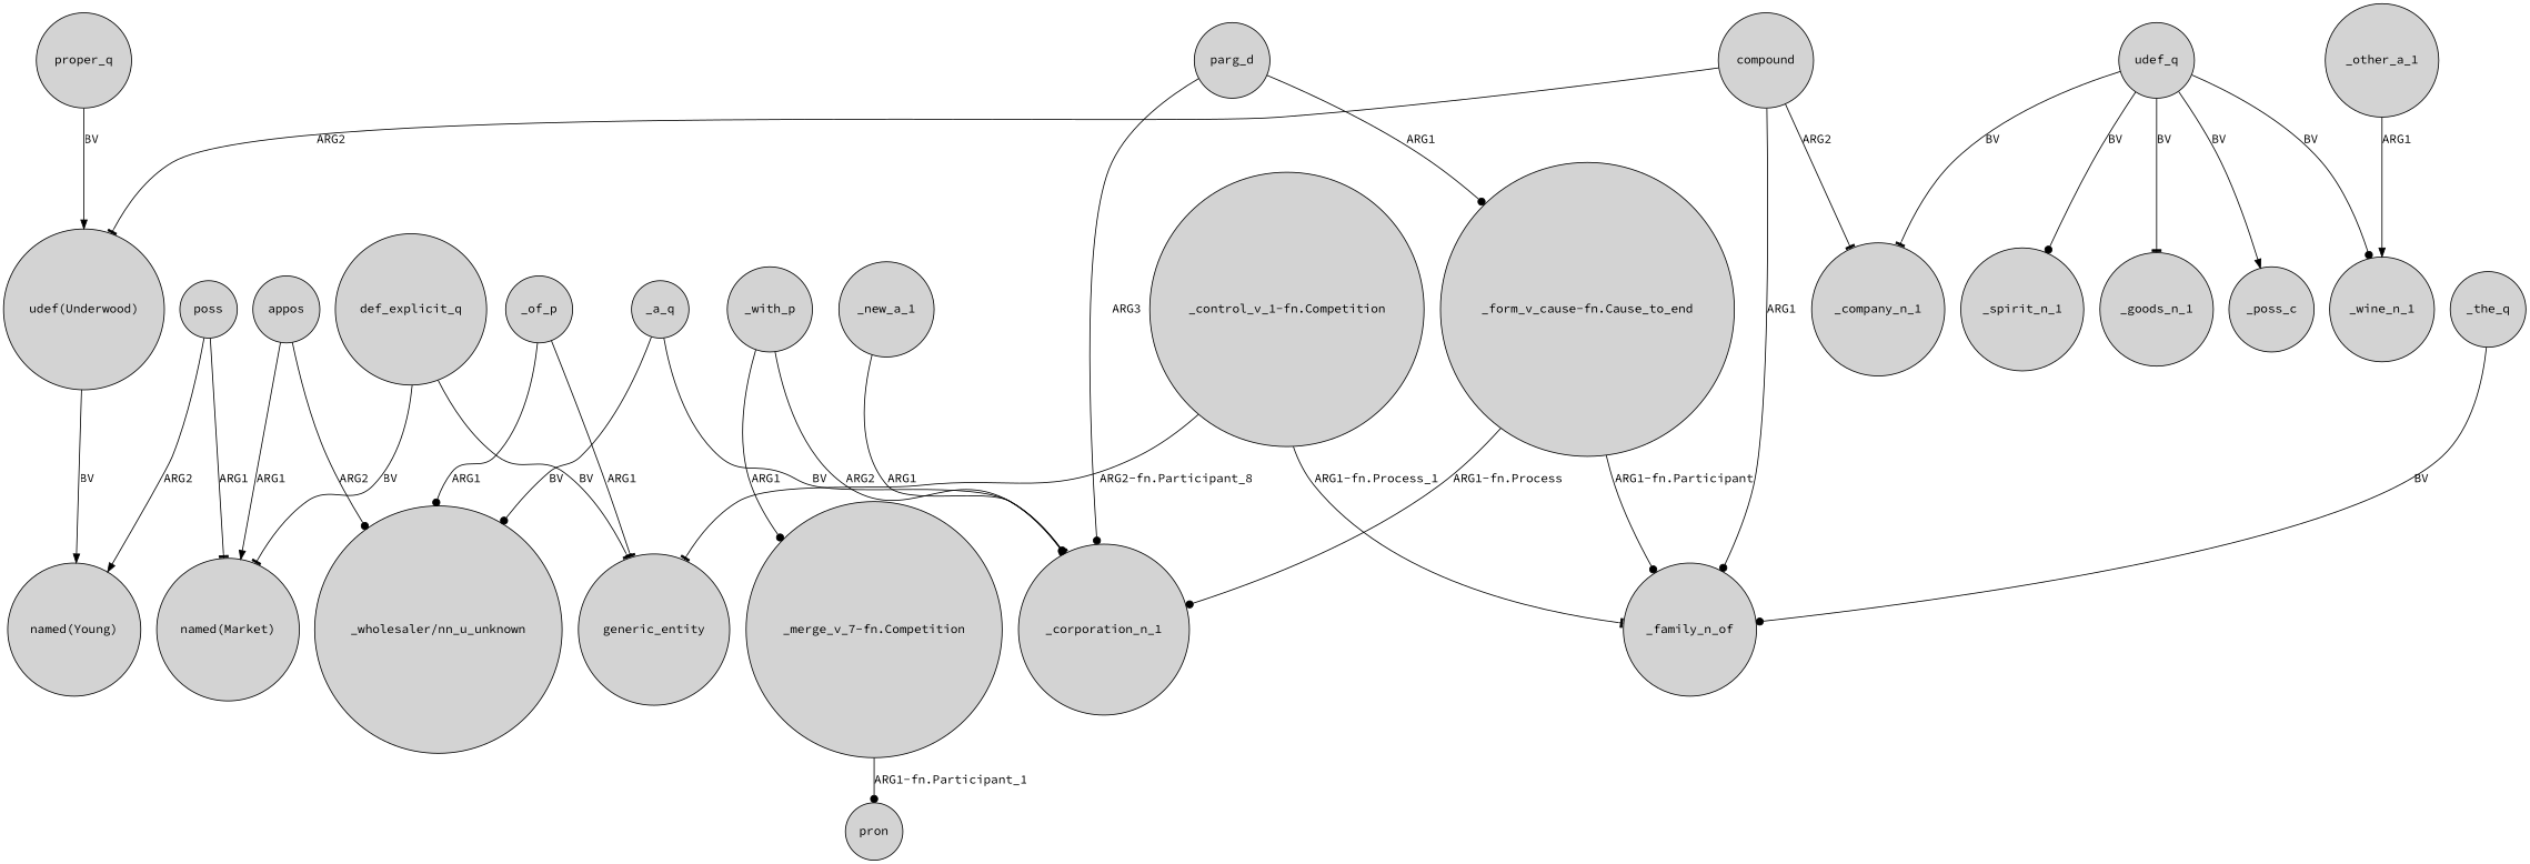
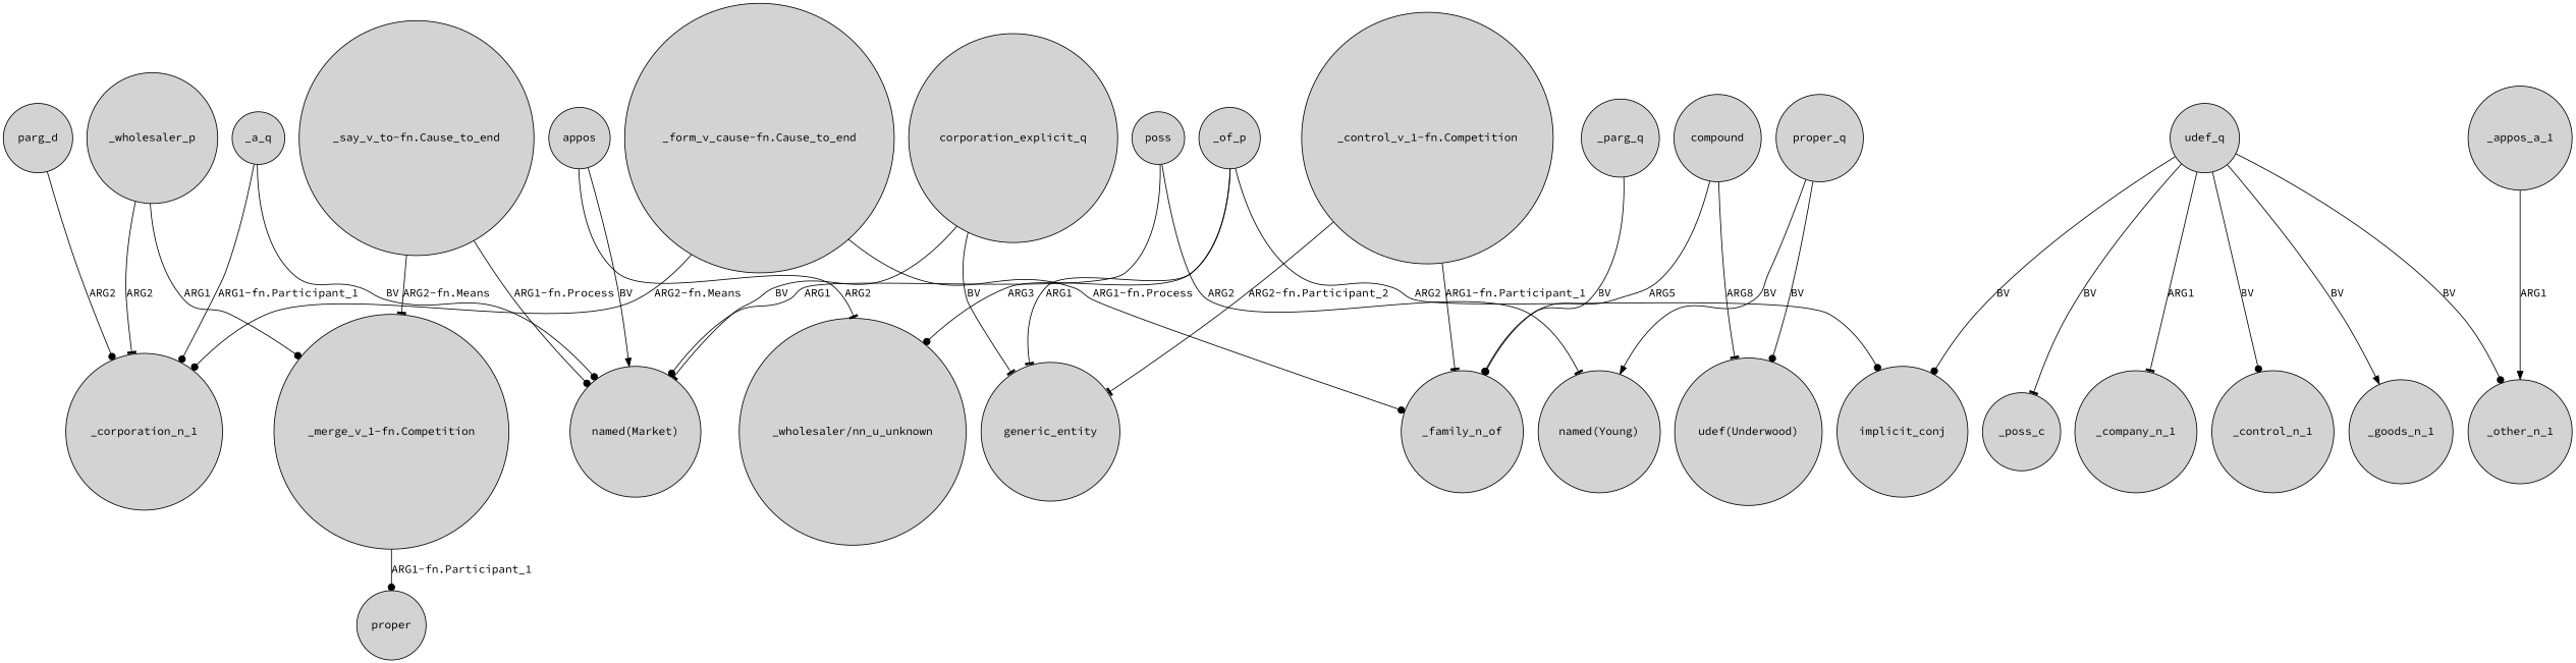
  digraph {
    fontname="Source Code Pro"
    node [fontname="Source Code Pro" shape=circle style=filled]
    edge [arrowhead=dot fontname="Source Code Pro"]
-   _new_a_1
    _corporation_n_1
    appos
    "_wholesaler/nn_u_unknown"
    "named(Market)"
-   def_explicit_q
+   def_explicit_q [label=corporation_explicit_q]
    generic_entity
    n8 [label="udef(Underwood)"]
    compound
    _family_n_of
    _company_n_1
-   "_merge_v_1-fn.Competition" [label="_merge_v_7-fn.Competition"]
-   pron
+   "_say_v_to-fn.Cause_to_end"
+   "_merge_v_1-fn.Competition"
+   pron [label=proper]
    udef_q
-   _spirit_n_1
-   _wine_n_1
+   _spirit_n_1 [label=_control_n_1]
+   _wine_n_1 [label=_other_n_1]
+   implicit_conj
    _goods_n_1
    n20 [label=_poss_c]
    _of_p
-   _with_p
+   _with_p [label=_wholesaler_p]
    "_control_v_1-fn.Competition"
    "_form_v_cause-fn.Cause_to_end"
    poss
    "named(Young)"
-   _other_a_1
+   _other_a_1 [label=_appos_a_1]
    proper_q
    _a_q
    parg_d
-   _the_q
-   _new_a_1 -> _corporation_n_1 [label=ARG1]
-   appos -> "_wholesaler/nn_u_unknown" [label=ARG2]
-   appos -> "named(Market)" [arrowhead=normal label=ARG1]
+   _the_q [label=_parg_q]
+   appos -> "_wholesaler/nn_u_unknown" [arrowhead=tee label=ARG2]
+   appos -> "named(Market)" [arrowhead=normal label=BV]
    def_explicit_q -> "named(Market)" [arrowhead=tee label=BV]
    def_explicit_q -> generic_entity [arrowhead=tee label=BV]
-   compound -> n8 [arrowhead=tee label=ARG2]
-   compound -> _family_n_of [label=ARG1]
-   compound -> _company_n_1 [arrowhead=tee label=ARG2]
+   compound -> n8 [arrowhead=tee label=ARG8]
+   compound -> _family_n_of [label=ARG5]
+   "_say_v_to-fn.Cause_to_end" -> "named(Market)" [label="ARG1-fn.Process"]
+   "_say_v_to-fn.Cause_to_end" -> "_merge_v_1-fn.Competition" [arrowhead=tee label="ARG2-fn.Means"]
    "_merge_v_1-fn.Competition" -> pron [label="ARG1-fn.Participant_1"]
-   udef_q -> _company_n_1 [arrowhead=tee label=BV]
+   udef_q -> _company_n_1 [arrowhead=tee label=ARG1]
    udef_q -> _spirit_n_1 [label=BV]
    udef_q -> _wine_n_1 [label=BV]
-   udef_q -> _goods_n_1 [arrowhead=tee label=BV]
-   udef_q -> n20 [arrowhead=normal label=BV]
-   _of_p -> "_wholesaler/nn_u_unknown" [label=ARG1]
+   udef_q -> implicit_conj [label=BV]
+   udef_q -> _goods_n_1 [arrowhead=normal label=BV]
+   udef_q -> n20 [arrowhead=tee label=BV]
+   _of_p -> "_wholesaler/nn_u_unknown" [label=ARG3]
    _of_p -> generic_entity [arrowhead=tee label=ARG1]
+   _of_p -> implicit_conj [label=ARG2]
    _with_p -> _corporation_n_1 [arrowhead=tee label=ARG2]
    _with_p -> "_merge_v_1-fn.Competition" [label=ARG1]
-   "_control_v_1-fn.Competition" -> generic_entity [arrowhead=tee label="ARG2-fn.Participant_8"]
-   "_control_v_1-fn.Competition" -> _family_n_of [arrowhead=tee label="ARG1-fn.Process_1"]
-   "_form_v_cause-fn.Cause_to_end" -> _corporation_n_1 [label="ARG1-fn.Process"]
-   "_form_v_cause-fn.Cause_to_end" -> _family_n_of [label="ARG1-fn.Participant"]
-   poss -> "named(Market)" [arrowhead=tee label=ARG1]
-   poss -> "named(Young)" [arrowhead=normal label=ARG2]
+   "_control_v_1-fn.Competition" -> generic_entity [arrowhead=tee label="ARG2-fn.Participant_2"]
+   "_control_v_1-fn.Competition" -> _family_n_of [arrowhead=tee label="ARG1-fn.Participant_1"]
+   "_form_v_cause-fn.Cause_to_end" -> _corporation_n_1 [label="ARG2-fn.Means"]
+   "_form_v_cause-fn.Cause_to_end" -> _family_n_of [label="ARG1-fn.Process"]
+   poss -> "named(Market)" [label=ARG1]
+   poss -> "named(Young)" [arrowhead=tee label=ARG2]
    _other_a_1 -> _wine_n_1 [arrowhead=normal label=ARG1]
-   proper_q -> n8 [arrowhead=normal label=BV]
-   n8 -> "named(Young)" [arrowhead=normal label=BV]
-   _a_q -> _corporation_n_1 [label=BV]
-   _a_q -> "_wholesaler/nn_u_unknown" [label=BV]
-   parg_d -> _corporation_n_1 [label=ARG3]
-   parg_d -> "_form_v_cause-fn.Cause_to_end" [label=ARG1]
+   proper_q -> n8 [label=BV]
+   proper_q -> "named(Young)" [arrowhead=normal label=BV]
+   _a_q -> _corporation_n_1 [label="ARG1-fn.Participant_1"]
+   _a_q -> "named(Market)" [label=BV]
+   parg_d -> _corporation_n_1 [label=ARG2]
    _the_q -> _family_n_of [label=BV]
  }
